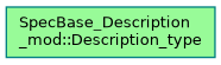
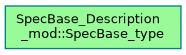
  digraph {
    rankdir=LR
-   n1 [color=teal fillcolor=palegreen fontname=Helvetica fontsize=10 height=0.2 label="SpecBase_Description\l_mod::Description_type" shape=record style=filled width=0.4]
+   n1 [color=teal fillcolor=palegreen fontname=Helvetica fontsize=10 height=0.2 label="SpecBase_Description\l_mod::SpecBase_type" shape=record style=filled width=0.4]
  }
